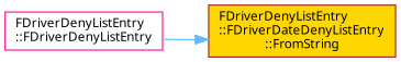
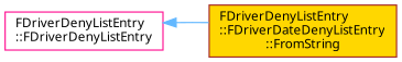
  digraph {
    rankdir=RL
    fontname="Noto Sans"
    node [fontname="Noto Sans" fontsize=10 shape=box style=filled]
    n1 [color=brown fillcolor=gold fontcolor=black height=0.2 label="FDriverDenyListEntry\l::FDriverDateDenyListEntry\l::FromString" width=0.4]
    n2 [color=deeppink fillcolor=white height=0.2 label="FDriverDenyListEntry\l::FDriverDenyListEntry" width=0.4]
-   n1 -> n2 [color=steelblue1 dir=back fontname="Noto Sans" fontsize=10 labelfontname=Helvetica labelfontsize=10 style=solid]
+   n2 -> n1 [color=steelblue1 dir=back fontname="Noto Sans" fontsize=10 labelfontname=Helvetica labelfontsize=10 style=solid]
  }
